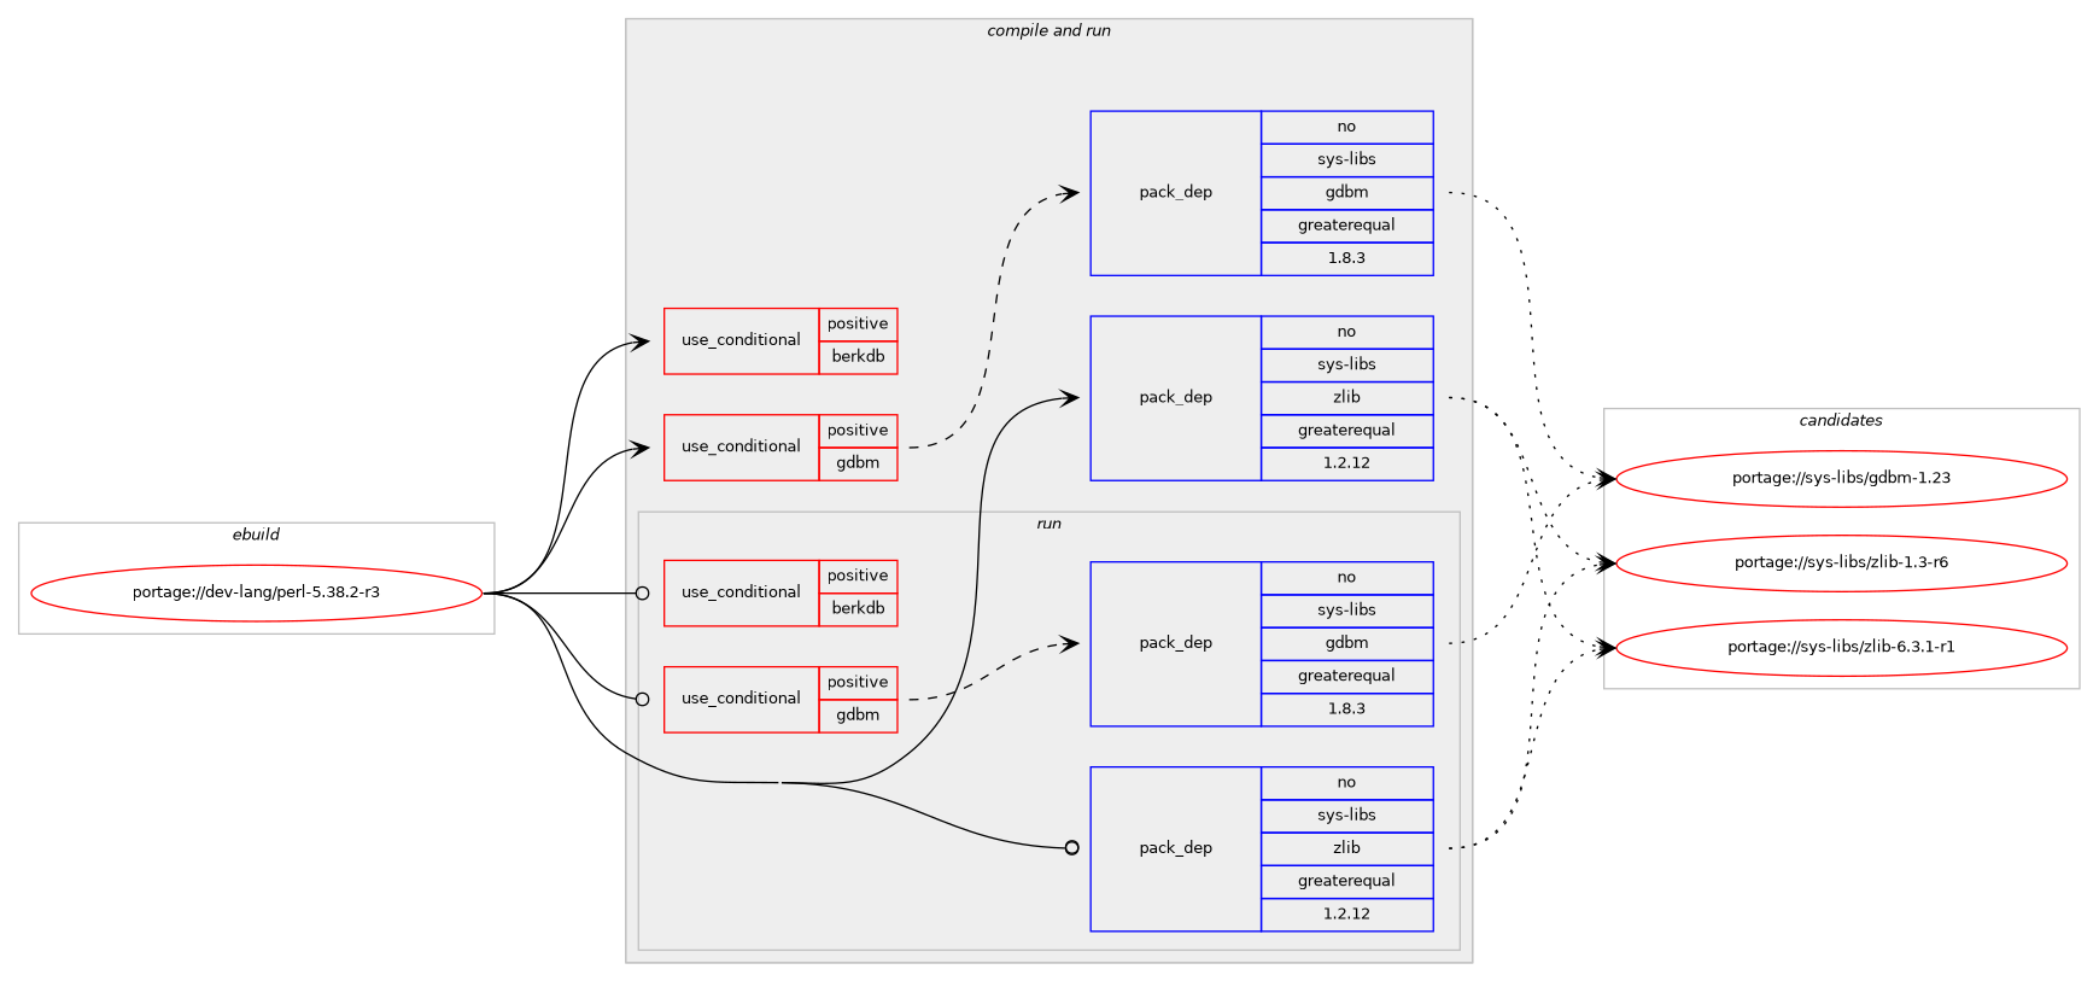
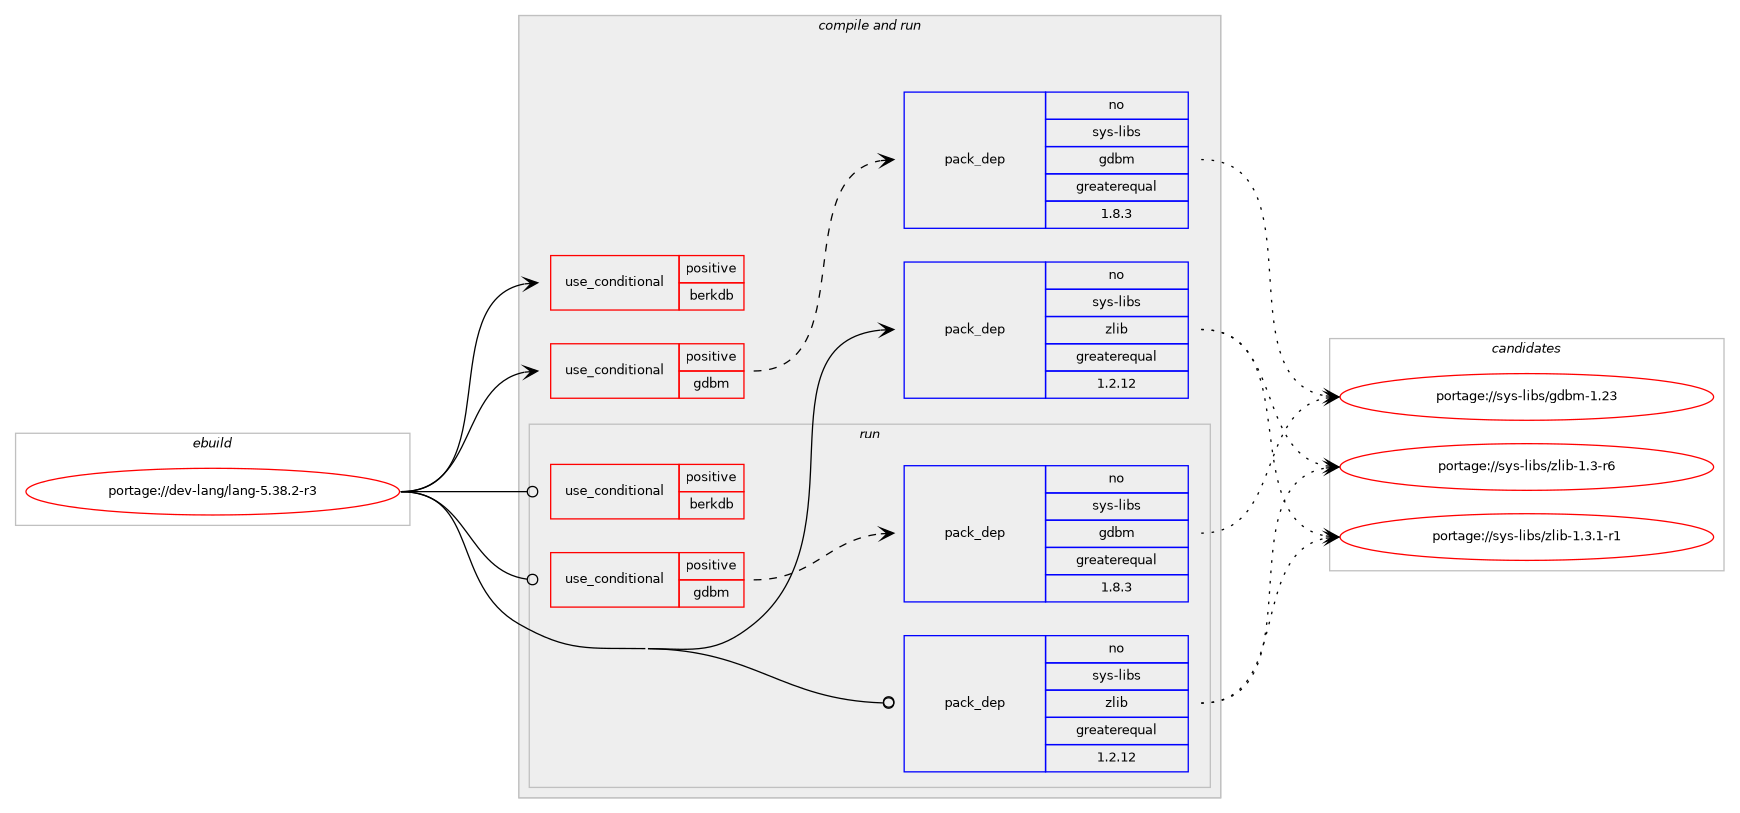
  digraph {
    compound=true
    concentrate=true
    fontname=Helvetica
    fontsize=10
    newrank=true
    rankdir=LR
    ranksep=1.5
    node [color=red fontname=Helvetica fontsize=10 shape=none]
    edge [arrowhead=vee headport=w style=solid tailport=e weight=20]
-   n1 [label="portage://dev-lang/perl-5.38.2-r3" width=4 shape=""]
+   n1 [label="portage://dev-lang/lang-5.38.2-r3" width=4 shape=""]
    n2 [label=<<TABLE BORDER="0" CELLBORDER="1" CELLSPACING="0" CELLPADDING="4"><TR><TD ROWSPAN="3" CELLPADDING="10">use_conditional</TD></TR><TR><TD>positive</TD></TR><TR><TD>berkdb</TD></TR></TABLE>>]
    n3 [color=blue label=<<TABLE BORDER="0" CELLBORDER="1" CELLSPACING="0" CELLPADDING="4" WIDTH="220"><TR><TD ROWSPAN="6" CELLPADDING="30">pack_dep</TD></TR><TR><TD WIDTH="110">no</TD></TR><TR><TD>sys-libs</TD></TR><TR><TD>gdbm</TD></TR><TR><TD>greaterequal</TD></TR><TR><TD>1.8.3</TD></TR></TABLE>>]
    n4 [label=<<TABLE BORDER="0" CELLBORDER="1" CELLSPACING="0" CELLPADDING="4"><TR><TD ROWSPAN="3" CELLPADDING="10">use_conditional</TD></TR><TR><TD>positive</TD></TR><TR><TD>gdbm</TD></TR></TABLE>>]
    n5 [color=blue label=<<TABLE BORDER="0" CELLBORDER="1" CELLSPACING="0" CELLPADDING="4" WIDTH="220"><TR><TD ROWSPAN="6" CELLPADDING="30">pack_dep</TD></TR><TR><TD WIDTH="110">no</TD></TR><TR><TD>sys-libs</TD></TR><TR><TD>zlib</TD></TR><TR><TD>greaterequal</TD></TR><TR><TD>1.2.12</TD></TR></TABLE>>]
    n6 [label=<<TABLE BORDER="0" CELLBORDER="1" CELLSPACING="0" CELLPADDING="4"><TR><TD ROWSPAN="3" CELLPADDING="10">use_conditional</TD></TR><TR><TD>positive</TD></TR><TR><TD>berkdb</TD></TR></TABLE>>]
    n7 [color=blue label=<<TABLE BORDER="0" CELLBORDER="1" CELLSPACING="0" CELLPADDING="4" WIDTH="220"><TR><TD ROWSPAN="6" CELLPADDING="30">pack_dep</TD></TR><TR><TD WIDTH="110">no</TD></TR><TR><TD>sys-libs</TD></TR><TR><TD>gdbm</TD></TR><TR><TD>greaterequal</TD></TR><TR><TD>1.8.3</TD></TR></TABLE>>]
    n8 [label=<<TABLE BORDER="0" CELLBORDER="1" CELLSPACING="0" CELLPADDING="4"><TR><TD ROWSPAN="3" CELLPADDING="10">use_conditional</TD></TR><TR><TD>positive</TD></TR><TR><TD>gdbm</TD></TR></TABLE>>]
    n9 [color=blue label=<<TABLE BORDER="0" CELLBORDER="1" CELLSPACING="0" CELLPADDING="4" WIDTH="220"><TR><TD ROWSPAN="6" CELLPADDING="30">pack_dep</TD></TR><TR><TD WIDTH="110">no</TD></TR><TR><TD>sys-libs</TD></TR><TR><TD>zlib</TD></TR><TR><TD>greaterequal</TD></TR><TR><TD>1.2.12</TD></TR></TABLE>>]
    n10 [label="portage://sys-libs/gdbm-1.23" width=4 shape=""]
    n11 [label="portage://sys-libs/zlib-1.3-r6" width=4 shape=""]
-   n12 [label="portage://sys-libs/zlib-6.3.1-r1" width=4 shape=""]
+   n12 [label="portage://sys-libs/zlib-1.3.1-r1" width=4 shape=""]
    subgraph cluster_1 {
      color=gray
      label=<<i>ebuild</i>>
      rank=same
      n1
    }
    subgraph cluster_2 {
      color=gray
      label=<<i>dependencies</i>>
      subgraph cluster_3 {
        color=gray
        fillcolor="#eeeeee"
        label=<<i>compile</i>>
        style=filled
        subgraph sub_4 {
          color=gray
          fillcolor="#eeeeee"
          label=<<i>compile</i>>
          style=filled
          n2
        }
        subgraph sub_5 {
          color=gray
          fillcolor="#eeeeee"
          label=<<i>compile</i>>
          style=filled
          n4
          subgraph sub_6 {
            color=gray
            fillcolor="#eeeeee"
            label=<<i>compile</i>>
            style=filled
            n3
          }
        }
        subgraph sub_7 {
          color=gray
          fillcolor="#eeeeee"
          label=<<i>compile</i>>
          style=filled
          n5
        }
      }
      subgraph cluster_8 {
        color=gray
        fillcolor="#eeeeee"
        label=<<i>compile and run</i>>
        style=filled
      }
      subgraph cluster_9 {
        color=gray
        fillcolor="#eeeeee"
        label=<<i>run</i>>
        style=filled
        subgraph sub_10 {
          color=gray
          fillcolor="#eeeeee"
          label=<<i>run</i>>
          style=filled
          n6
        }
        subgraph sub_11 {
          color=gray
          fillcolor="#eeeeee"
          label=<<i>run</i>>
          style=filled
          n8
          subgraph sub_12 {
            color=gray
            fillcolor="#eeeeee"
            label=<<i>run</i>>
            style=filled
            n7
          }
        }
        subgraph sub_13 {
          color=gray
          fillcolor="#eeeeee"
          label=<<i>run</i>>
          style=filled
          n9
        }
      }
    }
    subgraph cluster_14 {
      color=gray
      label=<<i>candidates</i>>
      rank=same
      subgraph sub_15 {
        color=black
        label=<<i>candidates</i>>
        nodesep=1
        rank=same
        n10
      }
      subgraph sub_16 {
        color=black
        label=<<i>candidates</i>>
        nodesep=1
        rank=same
        n11
        n12
      }
      subgraph sub_17 {
        color=black
        label=<<i>candidates</i>>
        nodesep=1
        rank=same
        n10
      }
      subgraph sub_18 {
        color=black
        label=<<i>candidates</i>>
        nodesep=1
        rank=same
        n11
        n12
      }
    }
    n1 -> n2
    n1 -> n4
    n1 -> n5
    n1 -> n6 [arrowhead=odot]
    n1 -> n8 [arrowhead=odot]
    n1 -> n9 [arrowhead=odot]
    n3 -> n10 [style=dotted weight=100]
    n4 -> n3 [style=dashed]
    n5 -> n11 [style=dotted weight=100]
    n5 -> n12 [style=dotted weight=100]
    n7 -> n10 [style=dotted weight=100]
    n8 -> n7 [style=dashed]
    n9 -> n11 [style=dotted weight=100]
    n9 -> n12 [style=dotted weight=100]
  }
